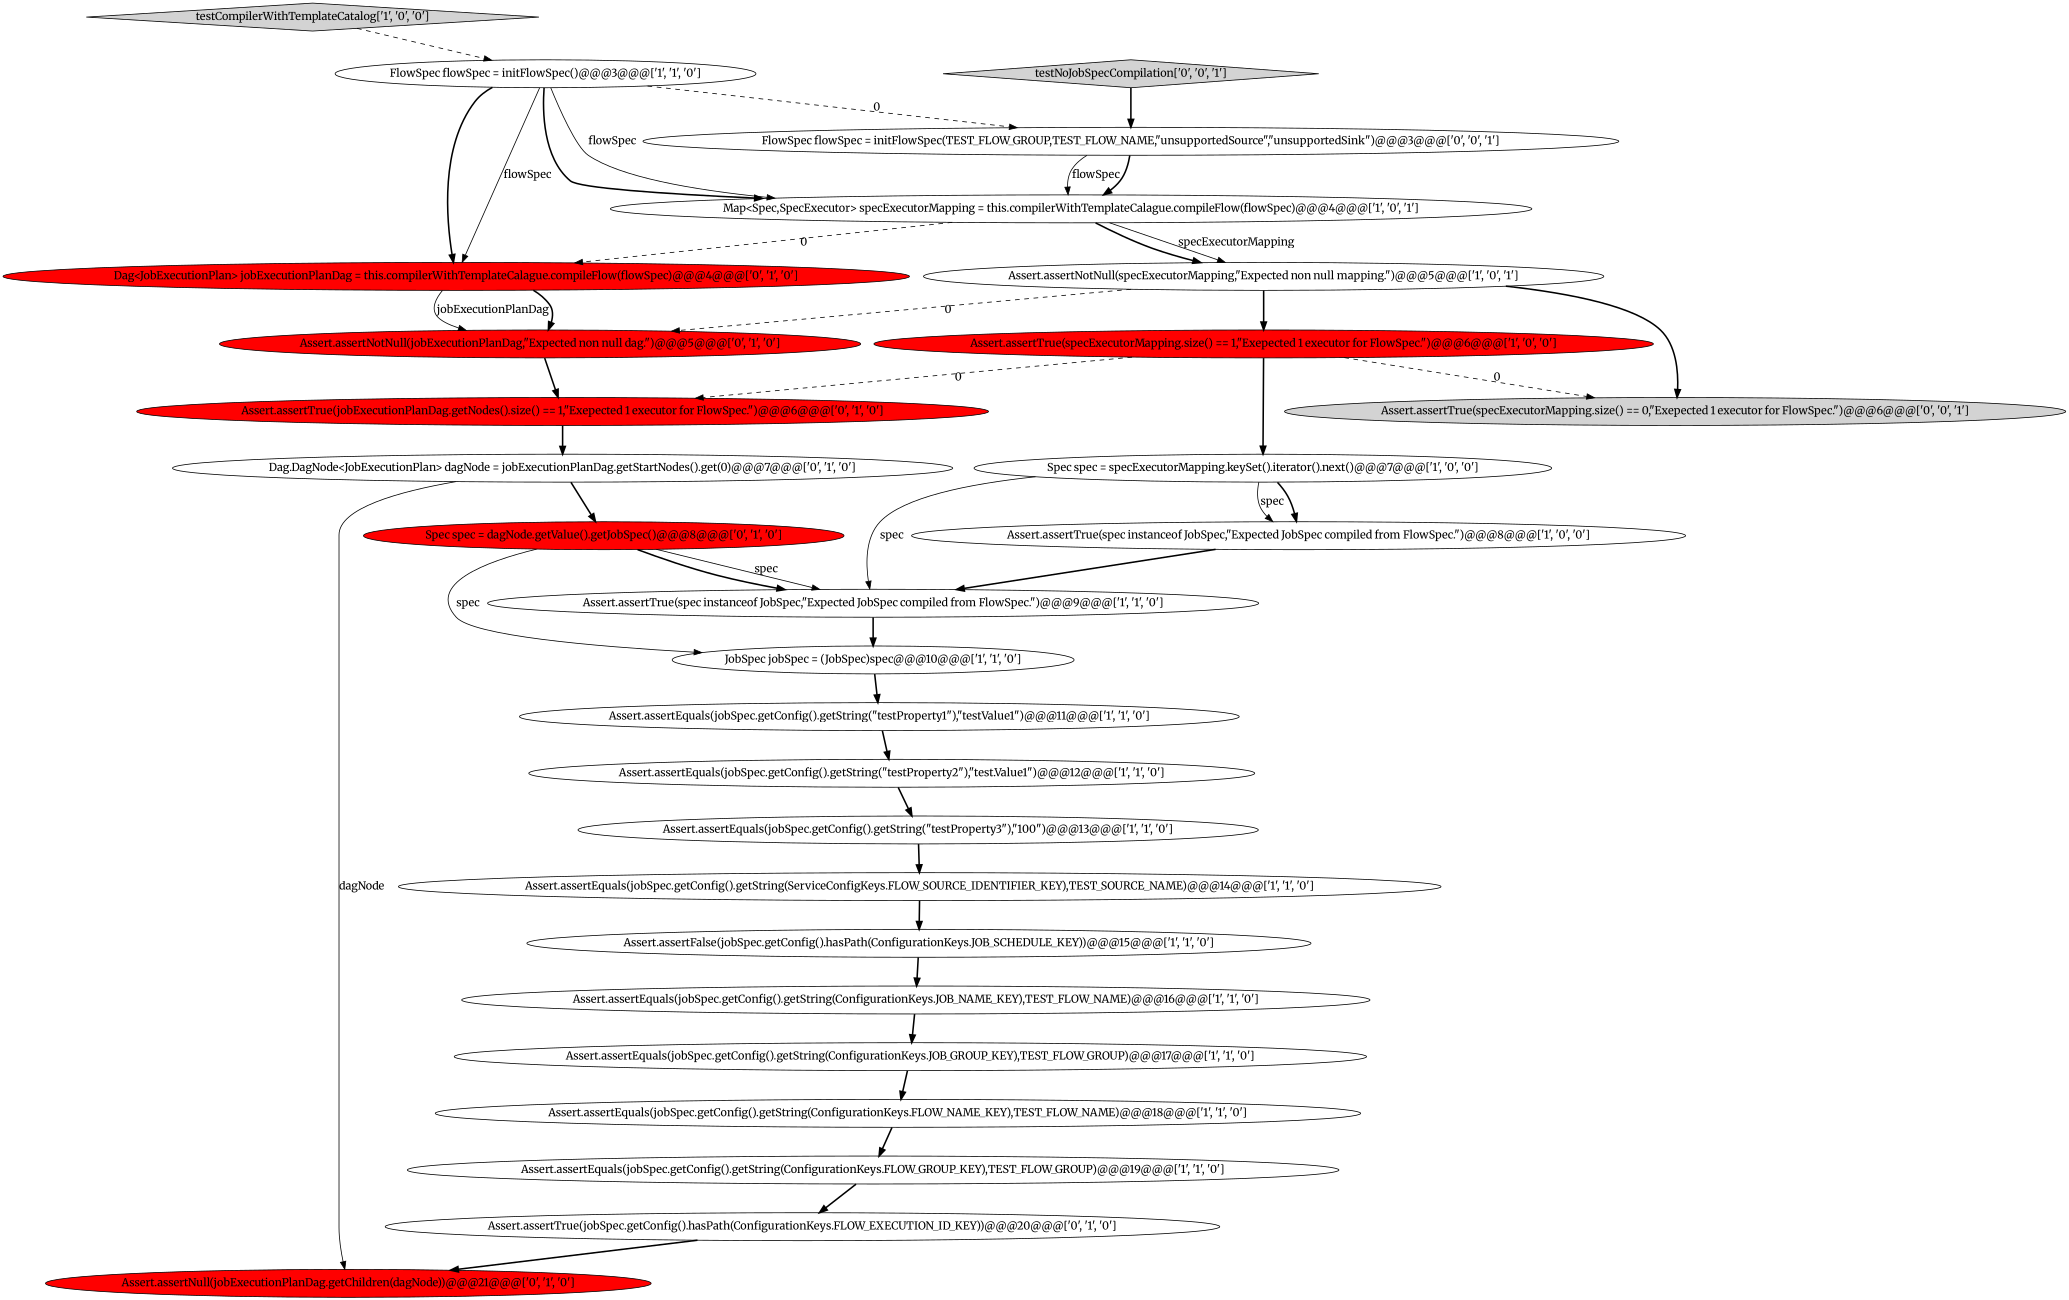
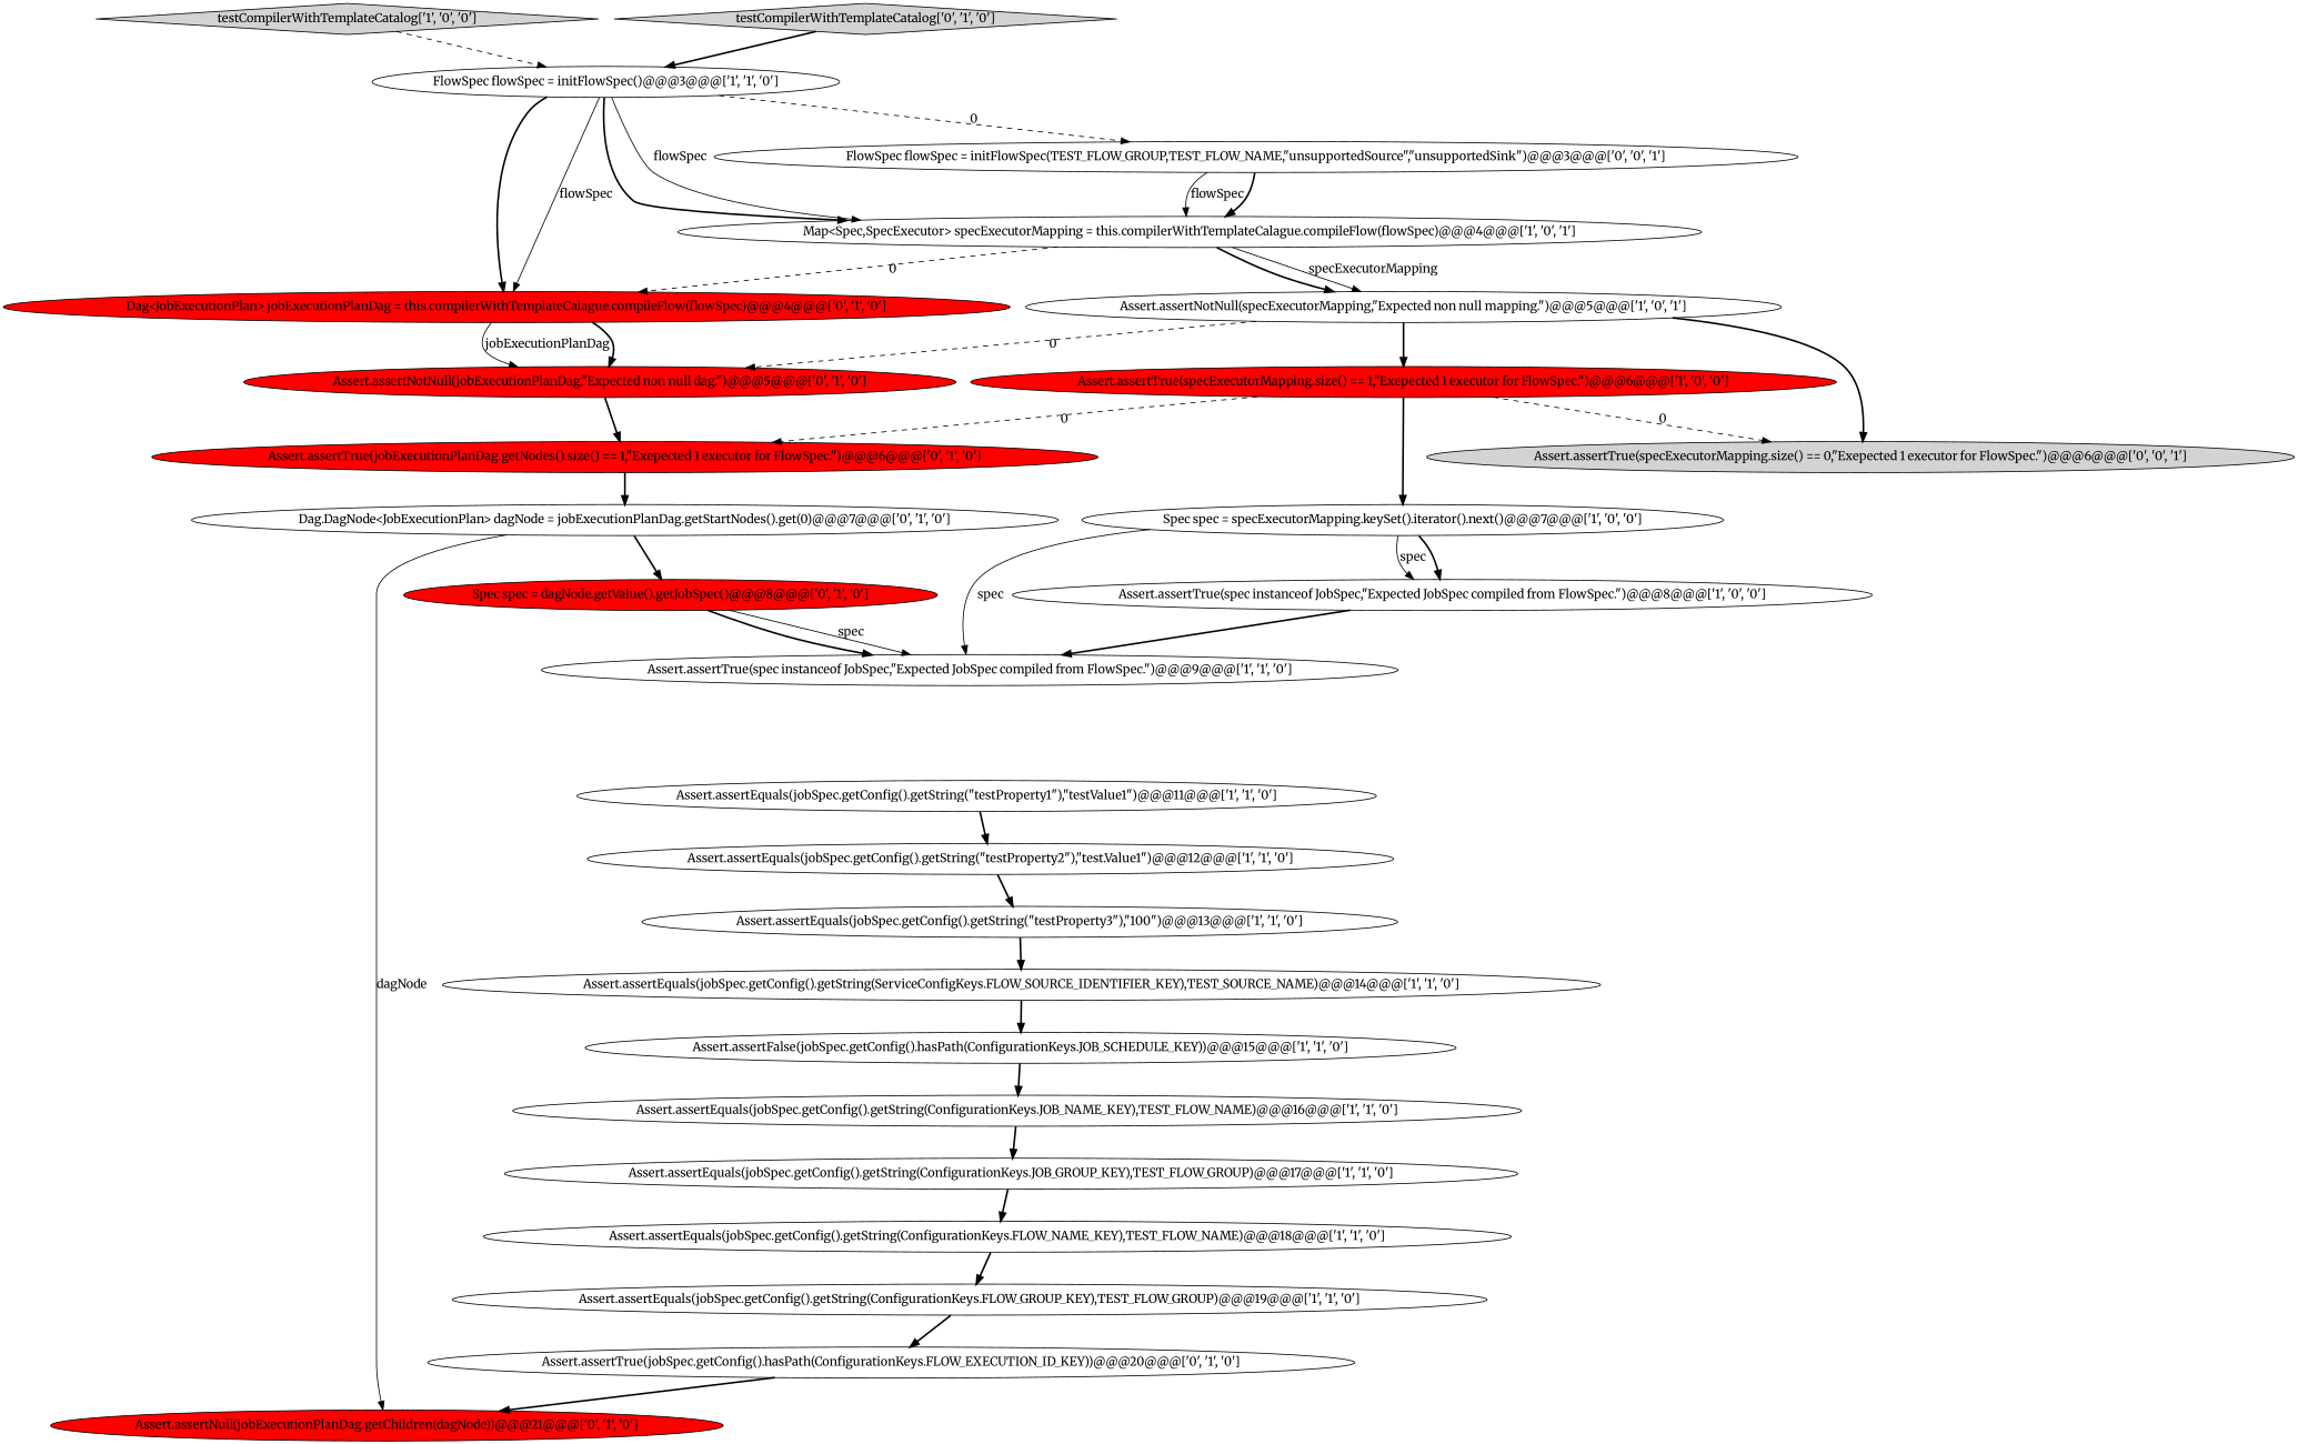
  digraph {
    fontname=Merriweather
    node [fillcolor=white fontname=Merriweather shape=ellipse style=filled]
    edge [fontname=Merriweather style=bold]
    n1 [fillcolor=red label="Dag<JobExecutionPlan> jobExecutionPlanDag = this.compilerWithTemplateCalague.compileFlow(flowSpec)@@@4@@@['0', '1', '0']"]
    n2 [fillcolor=red label="Assert.assertNotNull(jobExecutionPlanDag,\"Expected non null dag.\")@@@5@@@['0', '1', '0']"]
    n3 [fillcolor=red label="Assert.assertTrue(jobExecutionPlanDag.getNodes().size() == 1,\"Exepected 1 executor for FlowSpec.\")@@@6@@@['0', '1', '0']"]
    n4 [label="Assert.assertNotNull(specExecutorMapping,\"Expected non null mapping.\")@@@5@@@['1', '0', '1']"]
    n5 [fillcolor=red label="Assert.assertTrue(specExecutorMapping.size() == 1,\"Exepected 1 executor for FlowSpec.\")@@@6@@@['1', '0', '0']"]
    n6 [fillcolor=lightgray label="Assert.assertTrue(specExecutorMapping.size() == 0,\"Exepected 1 executor for FlowSpec.\")@@@6@@@['0', '0', '1']"]
    n7 [label="Spec spec = specExecutorMapping.keySet().iterator().next()@@@7@@@['1', '0', '0']"]
    n8 [label="Dag.DagNode<JobExecutionPlan> dagNode = jobExecutionPlanDag.getStartNodes().get(0)@@@7@@@['0', '1', '0']"]
    n9 [label="Map<Spec,SpecExecutor> specExecutorMapping = this.compilerWithTemplateCalague.compileFlow(flowSpec)@@@4@@@['1', '0', '1']"]
    n10 [fillcolor=lightgray label="testCompilerWithTemplateCatalog['1', '0', '0']" shape=diamond]
    n11 [label="FlowSpec flowSpec = initFlowSpec()@@@3@@@['1', '1', '0']"]
    n12 [label="FlowSpec flowSpec = initFlowSpec(TEST_FLOW_GROUP,TEST_FLOW_NAME,\"unsupportedSource\",\"unsupportedSink\")@@@3@@@['0', '0', '1']"]
    n13 [fillcolor=red label="Assert.assertNull(jobExecutionPlanDag.getChildren(dagNode))@@@21@@@['0', '1', '0']"]
    n14 [fillcolor=red label="Spec spec = dagNode.getValue().getJobSpec()@@@8@@@['0', '1', '0']"]
    n15 [label="Assert.assertEquals(jobSpec.getConfig().getString(ConfigurationKeys.FLOW_NAME_KEY),TEST_FLOW_NAME)@@@18@@@['1', '1', '0']"]
    n16 [label="Assert.assertEquals(jobSpec.getConfig().getString(ConfigurationKeys.FLOW_GROUP_KEY),TEST_FLOW_GROUP)@@@19@@@['1', '1', '0']"]
    n17 [label="Assert.assertTrue(jobSpec.getConfig().hasPath(ConfigurationKeys.FLOW_EXECUTION_ID_KEY))@@@20@@@['0', '1', '0']"]
    n18 [label="Assert.assertFalse(jobSpec.getConfig().hasPath(ConfigurationKeys.JOB_SCHEDULE_KEY))@@@15@@@['1', '1', '0']"]
    n19 [label="Assert.assertEquals(jobSpec.getConfig().getString(ConfigurationKeys.JOB_NAME_KEY),TEST_FLOW_NAME)@@@16@@@['1', '1', '0']"]
    n20 [label="Assert.assertEquals(jobSpec.getConfig().getString(ConfigurationKeys.JOB_GROUP_KEY),TEST_FLOW_GROUP)@@@17@@@['1', '1', '0']"]
    n21 [label="Assert.assertEquals(jobSpec.getConfig().getString(\"testProperty1\"),\"testValue1\")@@@11@@@['1', '1', '0']"]
    n22 [label="Assert.assertEquals(jobSpec.getConfig().getString(\"testProperty2\"),\"test.Value1\")@@@12@@@['1', '1', '0']"]
    n23 [label="Assert.assertEquals(jobSpec.getConfig().getString(\"testProperty3\"),\"100\")@@@13@@@['1', '1', '0']"]
    n24 [label="Assert.assertEquals(jobSpec.getConfig().getString(ServiceConfigKeys.FLOW_SOURCE_IDENTIFIER_KEY),TEST_SOURCE_NAME)@@@14@@@['1', '1', '0']"]
-   n25 [label="JobSpec jobSpec = (JobSpec)spec@@@10@@@['1', '1', '0']"]
    n26 [label="Assert.assertTrue(spec instanceof JobSpec,\"Expected JobSpec compiled from FlowSpec.\")@@@8@@@['1', '0', '0']"]
    n27 [label="Assert.assertTrue(spec instanceof JobSpec,\"Expected JobSpec compiled from FlowSpec.\")@@@9@@@['1', '1', '0']"]
-   n29 [fillcolor=lightgray label="testNoJobSpecCompilation['0', '0', '1']" shape=diamond]
+   n28 [fillcolor=lightgray label="testCompilerWithTemplateCatalog['0', '1', '0']" shape=diamond]
    n1 -> n2 [label=jobExecutionPlanDag style=solid]
    n1 -> n2
    n2 -> n3
    n3 -> n8
    n4 -> n2 [label=0 style=dashed]
    n4 -> n5
    n4 -> n6
    n5 -> n3 [label=0 style=dashed]
    n5 -> n6 [label=0 style=dashed]
    n5 -> n7
    n7 -> n26
    n7 -> n26 [label=spec style=solid]
    n7 -> n27 [label=spec style=solid]
    n8 -> n13 [label=dagNode style=solid]
    n8 -> n14
    n9 -> n1 [label=0 style=dashed]
    n9 -> n4 [label=specExecutorMapping style=solid]
    n9 -> n4
    n10 -> n11 [style=dashed]
    n11 -> n1
    n11 -> n1 [label=flowSpec style=solid]
    n11 -> n9
    n11 -> n9 [label=flowSpec style=solid]
    n11 -> n12 [label=0 style=dashed]
    n12 -> n9 [label=flowSpec style=solid]
    n12 -> n9
-   n14 -> n25 [label=spec style=solid]
    n14 -> n27
    n14 -> n27 [label=spec style=solid]
    n15 -> n16
    n16 -> n17
    n17 -> n13
    n18 -> n19
    n19 -> n20
    n20 -> n15
    n21 -> n22
    n22 -> n23
    n23 -> n24
    n24 -> n18
-   n25 -> n21
    n26 -> n27
-   n27 -> n25
-   n29 -> n12
+   n28 -> n11
  }
